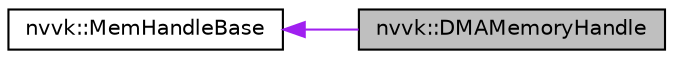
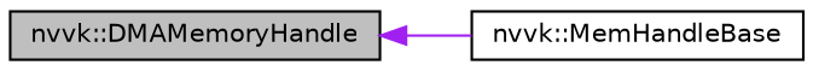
  digraph {
    rankdir=LR
    node [color=black fontname=Helvetica fontsize=10 shape=record style=filled]
    n1 [fillcolor=grey75 fontcolor=black height=0.2 label="nvvk::DMAMemoryHandle" width=0.4]
    n2 [fillcolor=white height=0.2 label="nvvk::MemHandleBase" width=0.4]
-   n2 -> n1 [color=purple dir=back fontname=Helvetica fontsize=10 labelfontname=Helvetica labelfontsize=10 style=solid]
+   n1 -> n2 [color=purple dir=back fontname=Helvetica fontsize=10 labelfontname=Helvetica labelfontsize=10 style=solid]
  }
